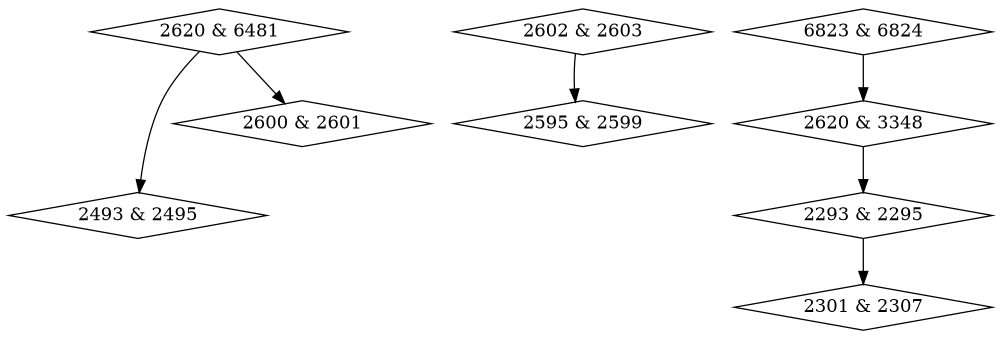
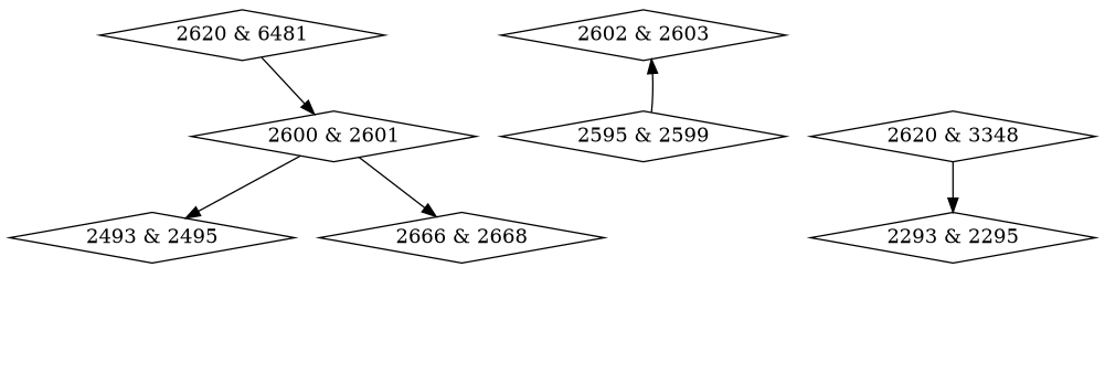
  digraph {
    node [shape=diamond]
    n1 [label="2600 & 2601"]
    n2 [label="2493 & 2495"]
+   n3 [label="2666 & 2668"]
    n4 [label="2602 & 2603"]
    n5 [label="2595 & 2599"]
    n6 [label="2293 & 2295"]
-   n7 [label="2301 & 2307"]
    n8 [label="2620 & 3348"]
    n9 [label="2620 & 6481"]
-   n10 [label="6823 & 6824"]
-   n9 -> n2
-   n4 -> n5
-   n6 -> n7
+   n1 -> n2
+   n1 -> n3
+   n5 -> n4
    n8 -> n6
    n9 -> n1
-   n10 -> n8
  }
